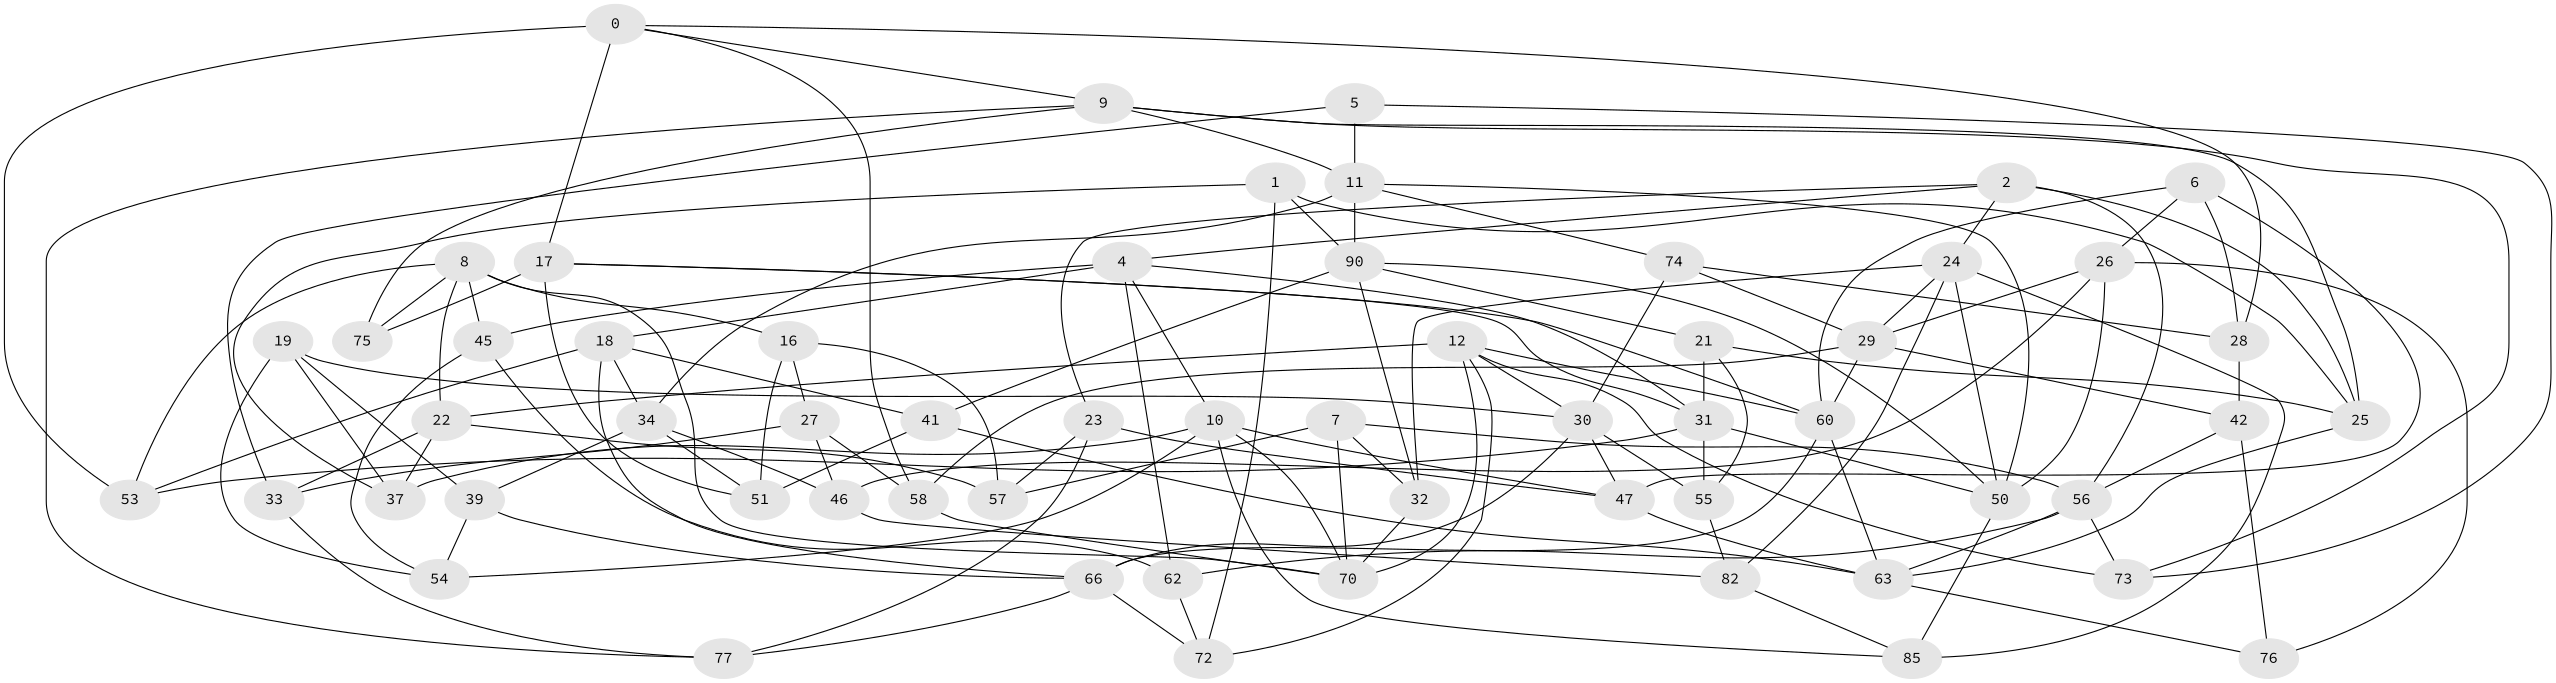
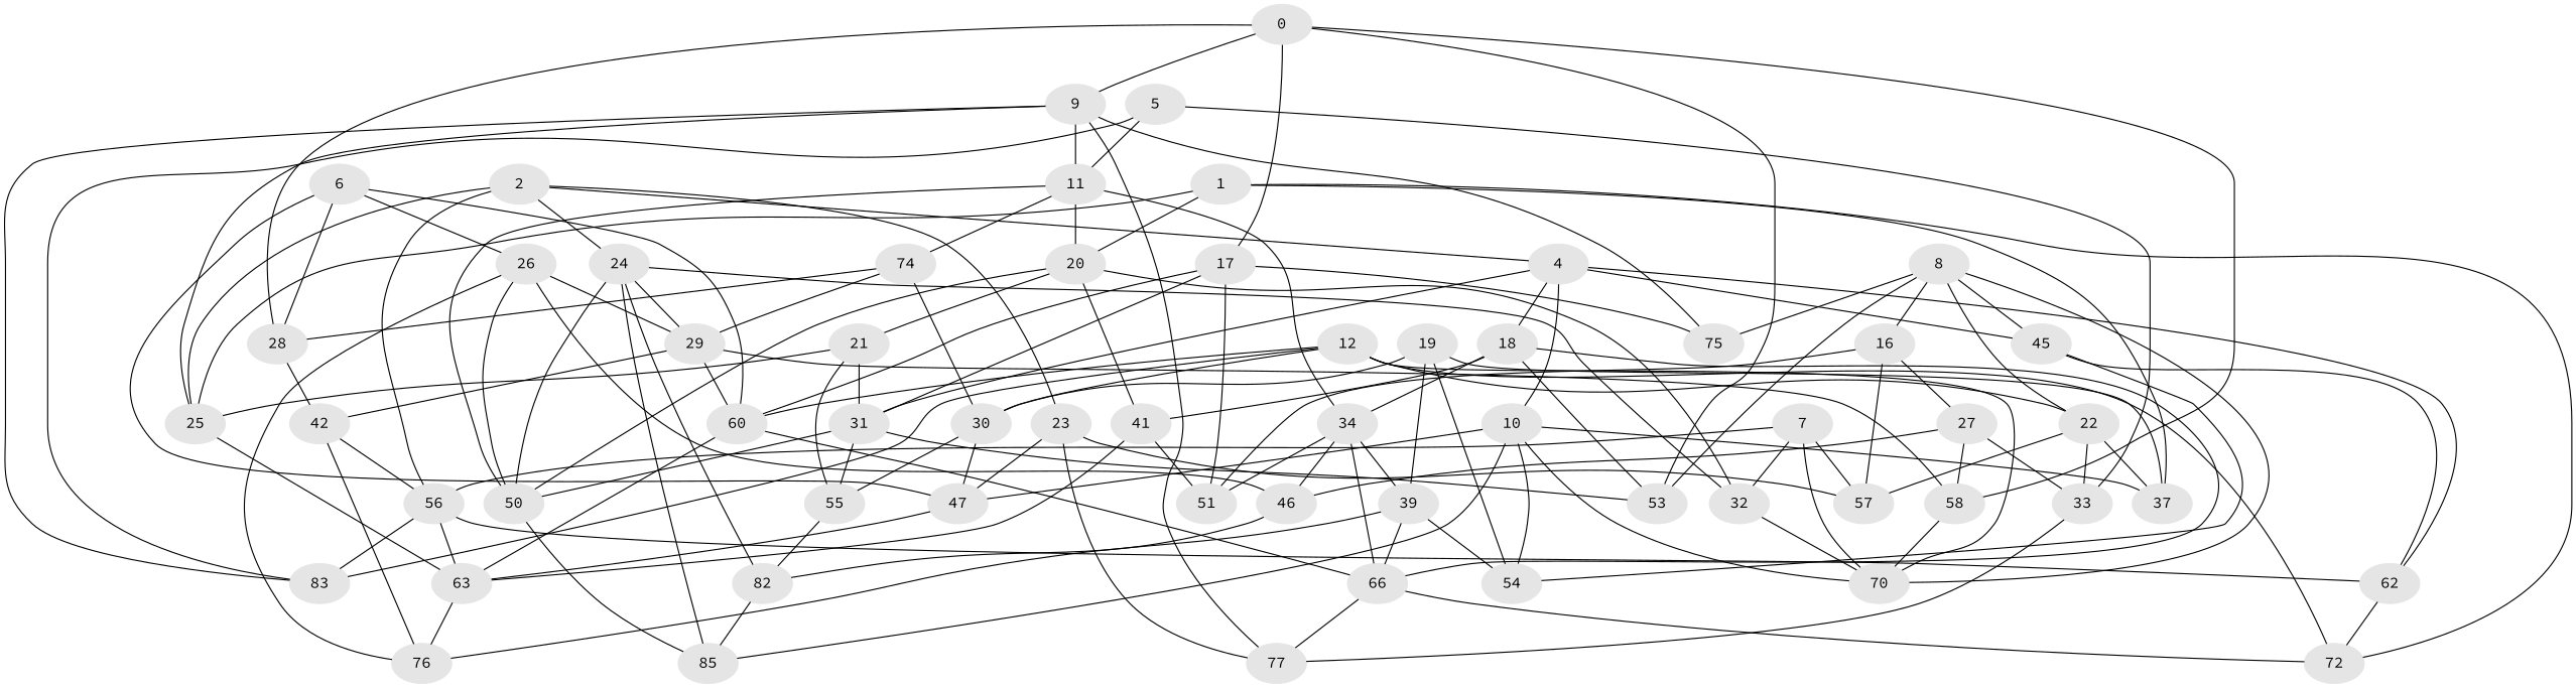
  graph {
    fontname="Source Code Pro"
    node [color=gray90 fontname="Source Code Pro" style=filled]
    edge [fontname="Source Code Pro"]
-   20 [super="+73" label=90]
+   20 [super="+73"]
    32
    50 [super="+59"]
    41
    21
    1
    25 [super="+67"]
    37
    72
    63 [super="+81"]
    2 [super="+65"]
    4 [super="+69"]
    23
    24 [super="+40"]
    56 [super="+68"]
    10 [super="+11"]
    18 [super="+36"]
    31 [super="+58"]
    45
    62
    47 [super="+84"]
    57
    77
    85
    29 [super="+71"]
    82
-   83 [label=73]
+   83
    n28 [label=0 super="+35"]
    9 [super="+49"]
    17 [super="+43"]
    28
    n32 [label=58]
    n33 [label=53]
    n34 [label=11 super="+15"]
    75
    60 [super="+64"]
    51
    42
    70 [super="+79"]
    54
    34 [super="+44"]
    66 [super="+74"]
    55
    n44 [label=74]
    5
    33
    26 [super="+53"]
    46
    76
    6
    7
    8 [super="+48"]
    16
    22
    27
    12 [super="+78"]
    30 [super="+80"]
    39 [super="+61"]
    19
    20 -- 32
    20 -- 50
    20 -- 41
    20 -- 21
    32 -- 70
    50 -- 85
    41 -- 63
    41 -- 51
    21 -- 25
    21 -- 31
    21 -- 55
    1 -- 20
    1 -- 25
    1 -- 37
    1 -- 72
    25 -- 63
    63 -- 76
    2 -- 25 [weight=2]
    2 -- 4
    2 -- 23
    2 -- 24
    2 -- 56
    4 -- 10
    4 -- 18
    4 -- 31
    4 -- 45
    4 -- 62
    23 -- 47
    23 -- 57
    23 -- 77
    24 -- 32
    24 -- 50
    24 -- 85
    24 -- 29
    24 -- 82
    56 -- 63
    56 -- 62
    56 -- 83
    10 -- 37
    10 -- 47
    10 -- 85
    10 -- 70
    10 -- 54
    18 -- 41
    18 -- n33
    18 -- 34
    18 -- 66
    31 -- 50
    31 -- n33
    31 -- 55
    45 -- 62
    45 -- 54
    62 -- 72
    47 -- 63
    29 -- n32
    29 -- 60
    29 -- 42
    82 -- 85
    n28 -- 9
    n28 -- 17 [weight=2]
    n28 -- 28
    n28 -- n32
    n28 -- n33
    9 -- 25
    9 -- 77
    9 -- 83
    9 -- n34
    9 -- 75
    17 -- 31
    17 -- 75
    17 -- 60
    17 -- 51
    28 -- 42
    n32 -- 70
    n34 -- 20
    n34 -- 50
    n34 -- 34
    n34 -- n44
    60 -- 63
    60 -- 66
    42 -- 56
    42 -- 76
    34 -- 51
    34 -- 46
    34 -- 39 [weight=2]
    66 -- 72
    66 -- 77
    55 -- 82
    n44 -- 29
    n44 -- 28
    n44 -- 30
    5 -- 83
    5 -- n34
    5 -- 33
    33 -- 77
    26 -- 50
    26 -- 29
    26 -- 46
    26 -- 76
    46 -- 82
    6 -- 47
    6 -- 28
    6 -- 60
    6 -- 26
    7 -- 32
    7 -- 56
    7 -- 57
    7 -- 70
    8 -- 45
    8 -- n33
    8 -- 75
    8 -- 70
    8 -- 16
    8 -- 22
    16 -- 57
    16 -- 51
    16 -- 27
    22 -- 37
    22 -- 57
    22 -- 33
    27 -- n32
    27 -- 33
    27 -- 46
    12 -- 72
    12 -- 83
    12 -- 60
    12 -- 70
    12 -- 22
    12 -- 30
    30 -- 47
-   30 -- 66
+   34 -- 66
    30 -- 55
    39 -- 54
    39 -- 66
+   39 -- 76
    19 -- 37
    19 -- 54
    19 -- 30
    19 -- 39
  }
